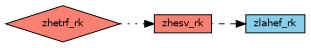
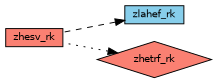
  digraph {
    rankdir=RL
    node [color=black fillcolor=salmon fontname=Helvetica fontsize=10 shape=box style=filled]
    edge [color=black dir=back fontname=Helvetica fontsize=10 labelfontname=Helvetica labelfontsize=10]
    n1 [fillcolor=skyblue fontcolor=black height=0.2 label=zlahef_rk width=0.4]
    n2 [height=0.2 label=zhesv_rk width=0.4]
    n3 [height=0.2 label=zhetrf_rk shape=diamond width=0.4]
    n1 -> n2 [style=dashed]
-   n2 -> n3 [style=dotted]
+   n3 -> n2 [style=dotted]
  }
